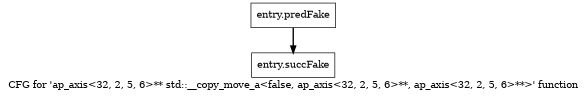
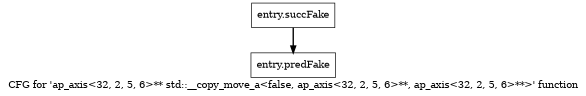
  digraph {
    label="CFG for 'ap_axis\<32, 2, 5, 6\>** std::__copy_move_a\<false, ap_axis\<32, 2, 5, 6\>**, ap_axis\<32, 2, 5, 6\>**\>' function"
    node [shape=record]
    n1 [label="{entry.predFake}"]
    n2 [filename="/proj/xbuilds/2019.2_0801_1/installs/lin64/Vivado/HEAD/tps/lnx64/gcc-6.2.0/lib/gcc/x86_64-pc-linux-gnu/6.2.0/../../../../include/c++/6.2.0/bits/stl_algobase.h" label="{entry.succFake}" linenumber=385]
-   n1 -> n2 [filename="/proj/xbuilds/2019.2_0801_1/installs/lin64/Vivado/HEAD/tps/lnx64/gcc-6.2.0/lib/gcc/x86_64-pc-linux-gnu/6.2.0/../../../../include/c++/6.2.0/bits/stl_algobase.h" style=bold]
+   n2 -> n1 [filename="/proj/xbuilds/2019.2_0801_1/installs/lin64/Vivado/HEAD/tps/lnx64/gcc-6.2.0/lib/gcc/x86_64-pc-linux-gnu/6.2.0/../../../../include/c++/6.2.0/bits/stl_algobase.h" style=bold]
  }
